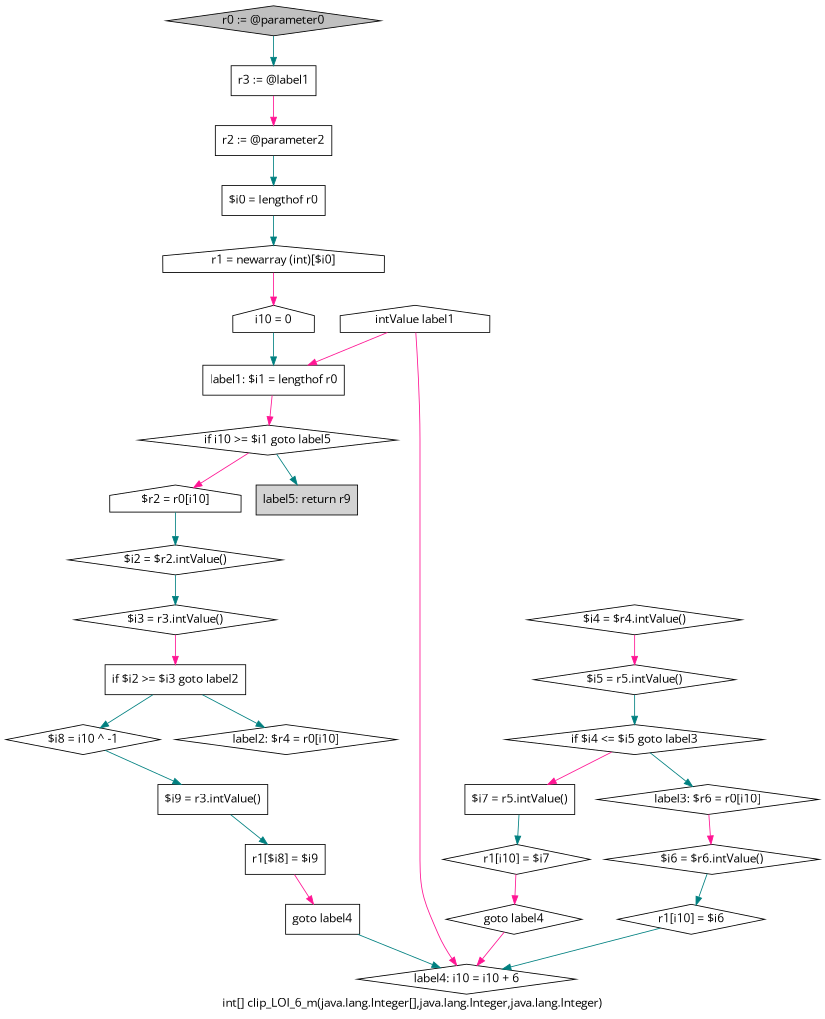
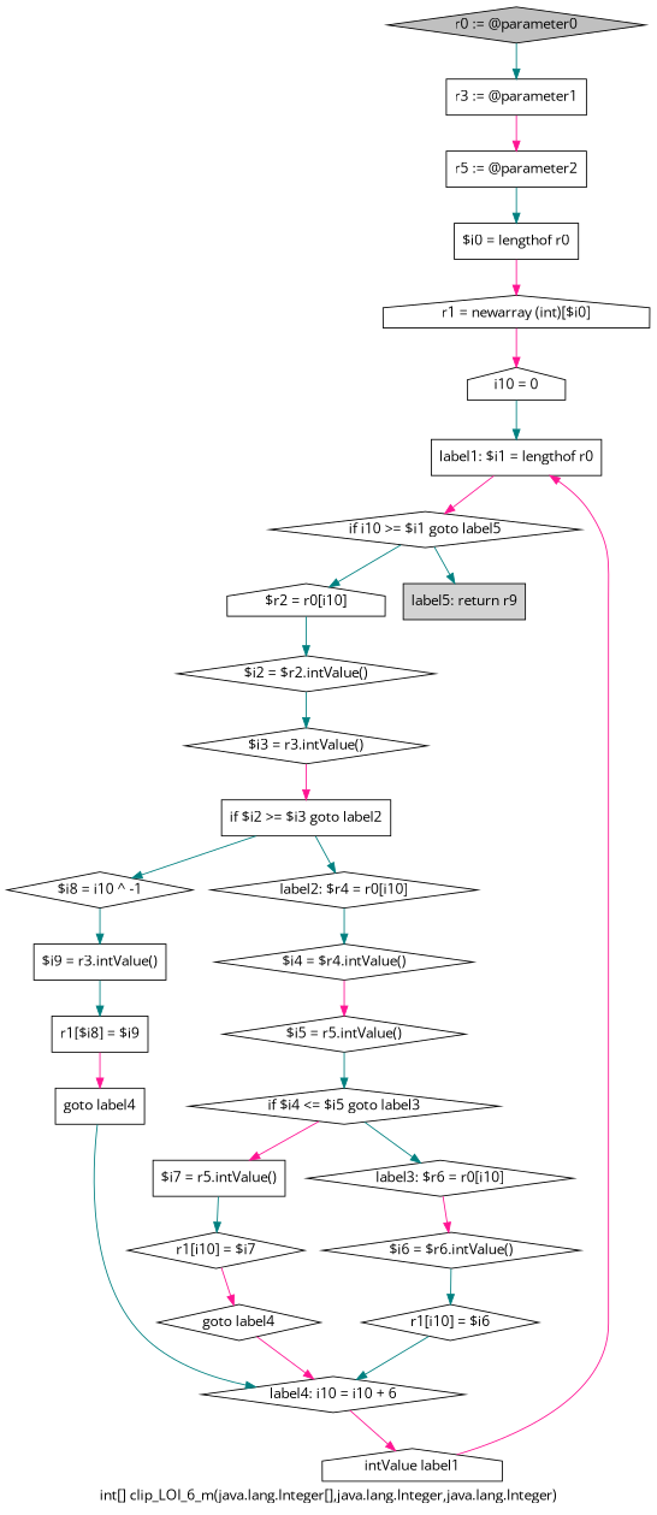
  digraph {
    fontname="Open Sans"
    label="int[] clip_LOI_6_m(java.lang.Integer[],java.lang.Integer,java.lang.Integer)"
    node [fontname="Open Sans" shape=diamond]
    edge [color=teal fontname="Open Sans"]
    n1 [fillcolor=gray label="r0 := @parameter0" style=filled]
-   n2 [label="r3 := @label1" shape=box]
-   n3 [label="r2 := @parameter2" shape=box]
+   n2 [label="r3 := @parameter1" shape=box]
+   n3 [label="r5 := @parameter2" shape=box]
    n4 [label="$i0 = lengthof r0" shape=box]
    n5 [label="r1 = newarray (int)[$i0]" shape=house]
    n6 [label="i10 = 0" shape=house]
    n7 [label="label1: $i1 = lengthof r0" shape=box]
    n8 [label="if i10 >= $i1 goto label5"]
    n9 [label="$r2 = r0[i10]" shape=house]
    n10 [fillcolor=lightgray label="label5: return r9" shape=box style=filled]
    n11 [label="$i2 = $r2.intValue()"]
    n12 [label="$i3 = r3.intValue()"]
    n13 [label="if $i2 >= $i3 goto label2" shape=box]
    n14 [label="$i8 = i10 ^ -1"]
    n15 [label="label2: $r4 = r0[i10]"]
    n16 [label="$i9 = r3.intValue()" shape=box]
    n17 [label="$i4 = $r4.intValue()"]
    n18 [label="r1[$i8] = $i9" shape=box]
    n19 [label="$i5 = r5.intValue()"]
    n20 [label="goto label4" shape=box]
    n21 [label="label4: i10 = i10 + 6"]
    n22 [label="intValue label1" shape=house]
    n23 [label="if $i4 <= $i5 goto label3"]
    n24 [label="$i7 = r5.intValue()" shape=box]
    n25 [label="label3: $r6 = r0[i10]"]
    n26 [label="r1[i10] = $i7"]
    n27 [label="$i6 = $r6.intValue()"]
    n28 [label="goto label4"]
    n29 [label="r1[i10] = $i6"]
    n1 -> n2
    n2 -> n3 [color=deeppink]
    n3 -> n4
-   n4 -> n5
+   n4 -> n5 [color=deeppink]
    n5 -> n6 [color=deeppink]
    n6 -> n7
    n7 -> n8 [color=deeppink]
-   n8 -> n9 [color=deeppink]
+   n8 -> n9
    n8 -> n10
    n9 -> n11
    n11 -> n12
    n12 -> n13 [color=deeppink]
    n13 -> n14
    n13 -> n15
    n14 -> n16
+   n15 -> n17
    n16 -> n18
    n17 -> n19 [color=deeppink]
    n18 -> n20 [color=deeppink]
    n19 -> n23
    n20 -> n21
-   n22 -> n21 [color=deeppink]
+   n21 -> n22 [color=deeppink]
    n22 -> n7 [color=deeppink]
    n23 -> n24 [color=deeppink]
    n23 -> n25
    n24 -> n26
    n25 -> n27 [color=deeppink]
    n26 -> n28 [color=deeppink]
    n27 -> n29
    n28 -> n21 [color=deeppink]
    n29 -> n21
  }
